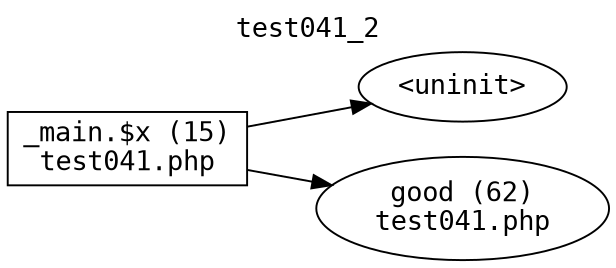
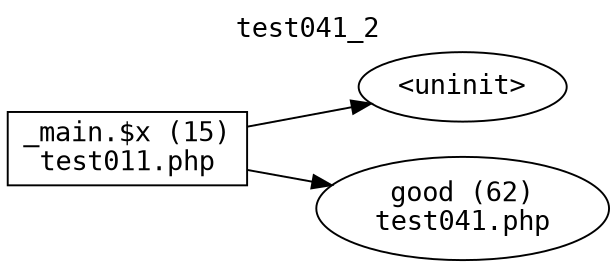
  digraph {
    fontname="DejaVu Sans Mono"
    label=test041_2
    labelloc=t
    rankdir=LR
    node [fontname="DejaVu Sans Mono" shape=ellipse]
    edge [fontname="DejaVu Sans Mono"]
-   n1 [label="_main.$x (15)\ntest041.php" shape=box]
+   n1 [label="_main.$x (15)\ntest011.php" shape=box]
    n2 [label="<uninit>"]
    n3 [label="good (62)\ntest041.php"]
    n1 -> n2
    n1 -> n3
  }
